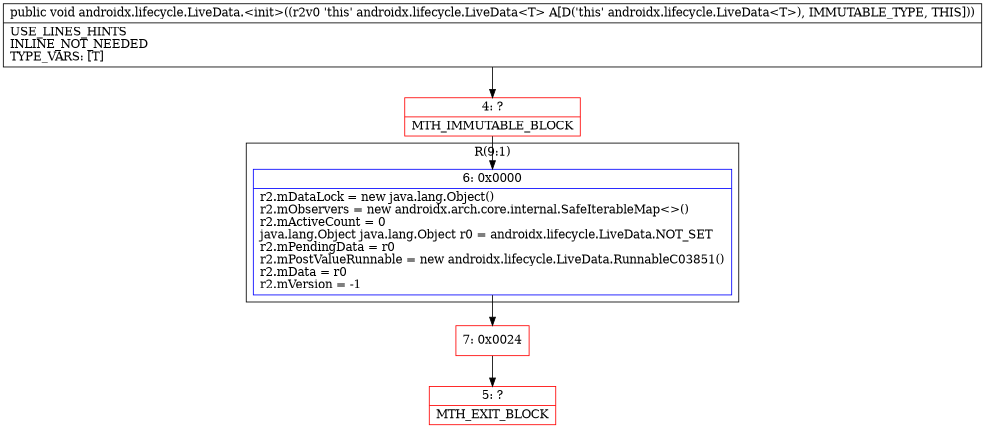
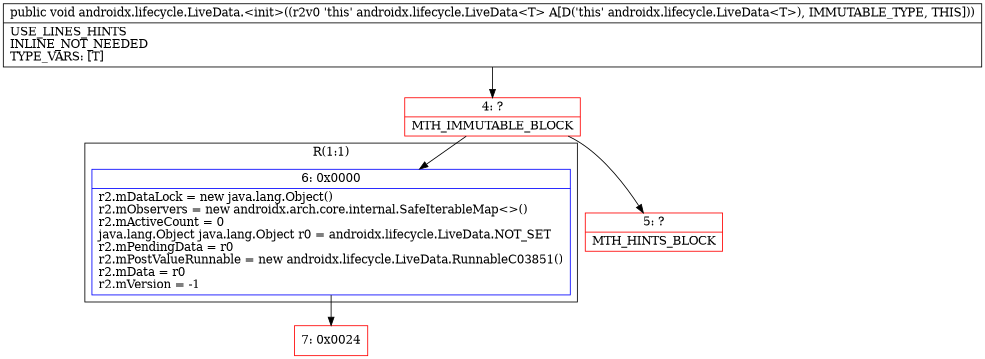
  digraph {
    node [color=red shape=record]
    n1 [color=blue label="{6\:\ 0x0000|r2.mDataLock = new java.lang.Object()\lr2.mObservers = new androidx.arch.core.internal.SafeIterableMap\<\>()\lr2.mActiveCount = 0\ljava.lang.Object java.lang.Object r0 = androidx.lifecycle.LiveData.NOT_SET\lr2.mPendingData = r0\lr2.mPostValueRunnable = new androidx.lifecycle.LiveData.RunnableC03851()\lr2.mData = r0\lr2.mVersion = \-1\l}"]
    n2 [label="{7\:\ 0x0024}"]
-   n3 [label="{5\:\ ?|MTH_EXIT_BLOCK\l}"]
+   n3 [label="{5\:\ ?|MTH_HINTS_BLOCK\l}"]
    n4 [label="{4\:\ ?|MTH_IMMUTABLE_BLOCK\l}"]
    n5 [label="{public void androidx.lifecycle.LiveData.\<init\>((r2v0 'this' androidx.lifecycle.LiveData\<T\> A[D('this' androidx.lifecycle.LiveData\<T\>), IMMUTABLE_TYPE, THIS]))  | USE_LINES_HINTS\lINLINE_NOT_NEEDED\lTYPE_VARS: [T]\l}" color=""]
    subgraph cluster_1 {
-     label="R(9:1)"
+     label="R(1:1)"
      n1
    }
    n1 -> n2
-   n2 -> n3
+   n4 -> n3
    n4 -> n1
    n5 -> n4
  }
